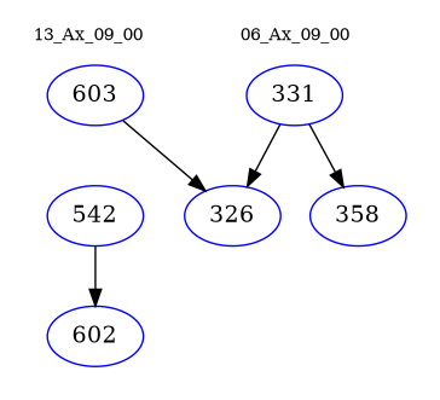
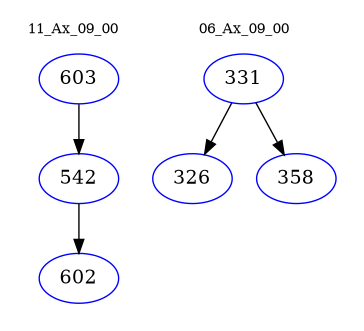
  digraph {
    node [color=blue]
    edge [color=black]
    n1 [label=603]
    n2 [label=542]
    n3 [label=602]
    n4 [label=331]
    n5 [label=326]
    n6 [label=358]
    subgraph cluster_1 {
      color=white
      fontsize=10
-     label="13_Ax_09_00"
+     label="11_Ax_09_00"
      n1
      n2
      n3
    }
    subgraph cluster_2 {
      color=white
      fontsize=10
      label="06_Ax_09_00"
      n4
      n5
      n6
    }
-   n1 -> n5
+   n1 -> n2
    n2 -> n3
    n4 -> n5
    n4 -> n6
  }
